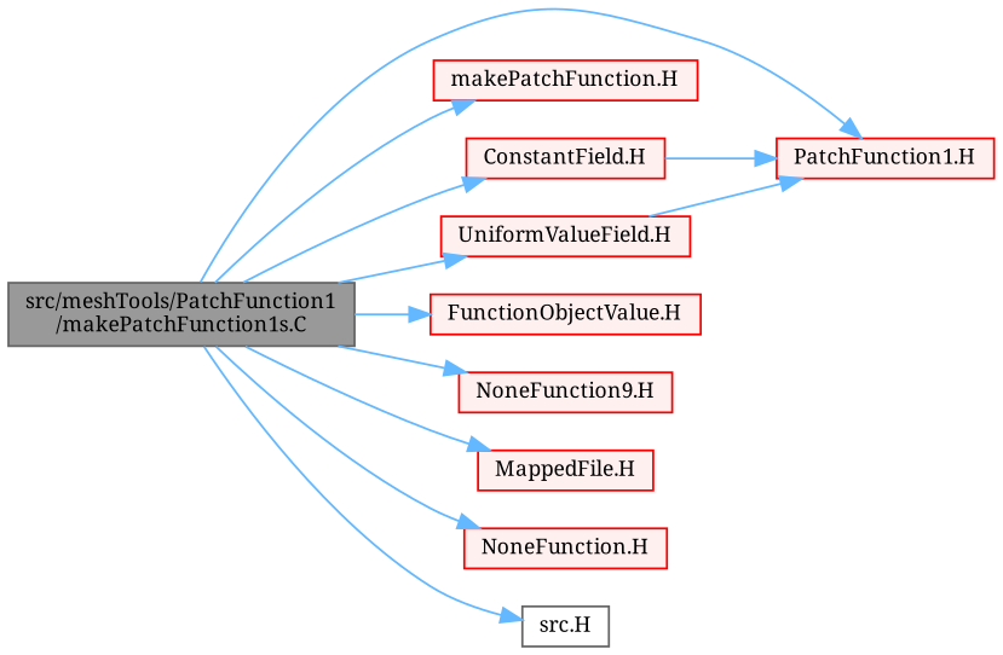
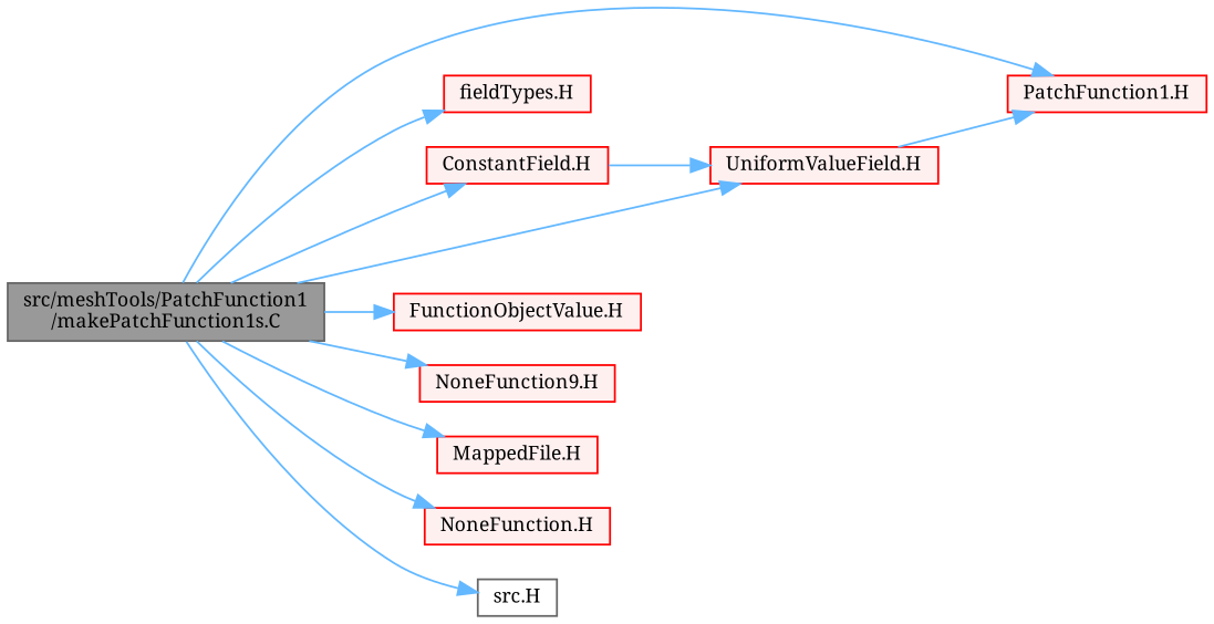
  digraph {
    fontname="Noto Serif"
    rankdir=LR
    node [color=red fillcolor="#FFF0F0" fontname="Noto Serif" fontsize=10 shape=box style=filled]
    edge [color=steelblue1 fontname="Noto Serif" fontsize=10 labelfontname=Helvetica labelfontsize=10 style=solid]
    n1 [color=gray40 fillcolor=grey60 fontcolor=black height=0.2 label="src/meshTools/PatchFunction1\l/makePatchFunction1s.C" width=0.4]
    n2 [height=0.2 label="PatchFunction1.H" width=0.4]
-   n3 [height=0.2 label="makePatchFunction.H" width=0.4]
+   n3 [height=0.2 label="fieldTypes.H" width=0.4]
    n4 [height=0.2 label="ConstantField.H" width=0.4]
    n5 [height=0.2 label="UniformValueField.H" width=0.4]
    n6 [height=0.2 label="FunctionObjectValue.H" width=0.4]
    n7 [height=0.2 label="NoneFunction9.H" width=0.4]
    n8 [height=0.2 label="MappedFile.H" width=0.4]
    n9 [height=0.2 label="NoneFunction.H" width=0.4]
    n10 [color=grey40 fillcolor=white height=0.2 label="src.H" width=0.4]
    n1 -> n2
    n1 -> n3
    n1 -> n4
    n1 -> n5
    n1 -> n6
    n1 -> n7
    n1 -> n8
    n1 -> n9
    n1 -> n10
-   n4 -> n2
+   n4 -> n5
    n5 -> n2
  }
